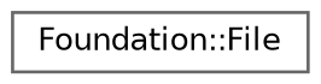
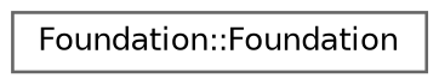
  digraph {
    rankdir=LR
-   n1 [color=grey40 fillcolor=white fontname=Helvetica fontsize=10 height=0.2 label="Foundation::File" shape=box style=filled width=0.4]
+   n1 [color=grey40 fillcolor=white fontname=Helvetica fontsize=10 height=0.2 label="Foundation::Foundation" shape=box style=filled width=0.4]
  }
